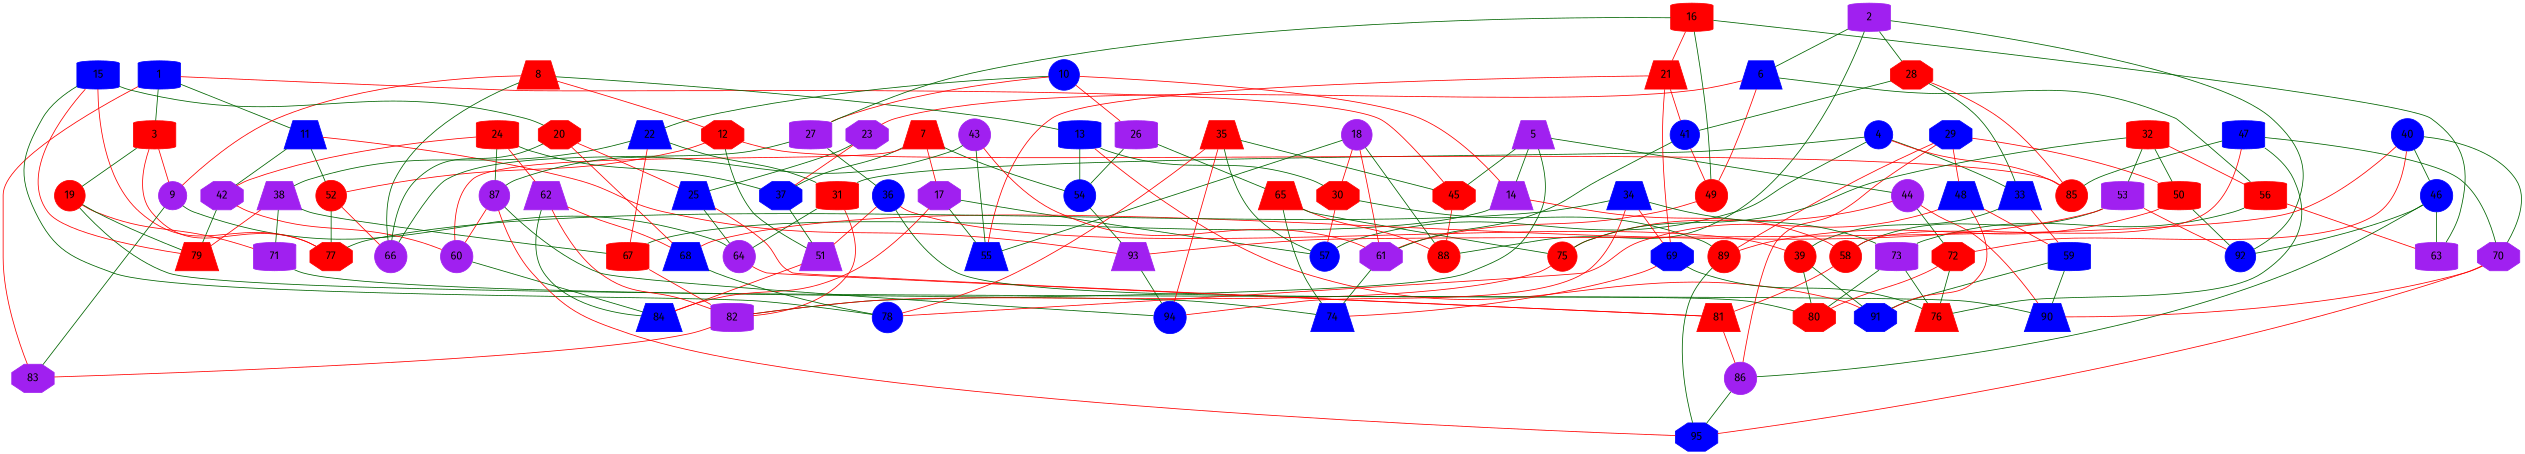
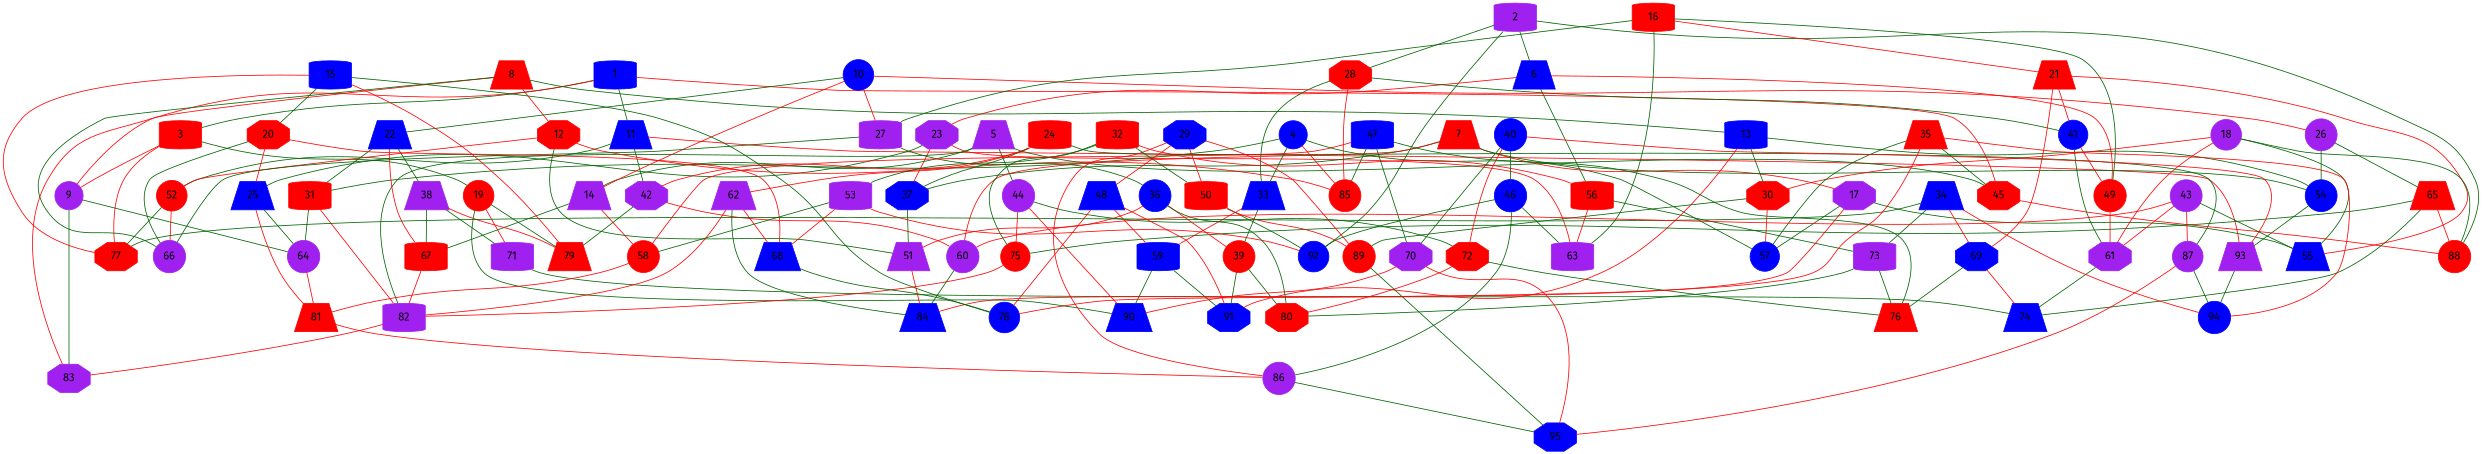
  graph {
    fontname="Fira Sans"
    node [color=blue fontname="Fira Sans" shape=circle style=filled]
    edge [color=darkgreen fontname="Fira Sans"]
    1 [shape=cylinder]
    3 [color=red shape=cylinder]
    11 [shape=trapezium]
    45 [color=red shape=octagon]
    83 [color=purple shape=octagon]
    9 [color=purple]
    19 [color=red]
    77 [color=red shape=octagon]
    42 [color=purple shape=octagon]
    52 [color=red]
    93 [color=purple shape=trapezium]
    88 [color=red]
    2 [color=purple shape=cylinder]
    6 [shape=trapezium]
    28 [color=red shape=octagon]
    92
    23 [color=purple shape=octagon]
    49 [color=red]
    56 [color=red shape=cylinder]
    33 [shape=trapezium]
    85 [color=red]
    41
    64 [color=purple]
    71 [color=purple shape=cylinder]
    79 [color=red shape=trapezium]
    90 [shape=trapezium]
    31 [color=red shape=cylinder]
    4
    57
    82 [color=purple shape=cylinder]
    39 [color=red]
    59 [shape=cylinder]
    5 [color=purple shape=trapezium]
    14 [color=purple shape=trapezium]
    44 [color=purple]
    58 [color=red]
    67 [color=red shape=cylinder]
    75 [color=red]
    72 [color=red shape=octagon]
    74 [shape=trapezium]
    37 [shape=octagon]
    63 [color=purple shape=cylinder]
    25 [shape=trapezium]
    61 [color=purple shape=octagon]
    73 [color=purple shape=cylinder]
    7 [color=red shape=trapezium]
    17 [color=purple shape=octagon]
    54
    60 [color=purple]
    55 [shape=trapezium]
    84 [shape=trapezium]
    51 [color=purple shape=trapezium]
    8 [color=red shape=trapezium]
    12 [color=red shape=octagon]
    13 [shape=cylinder]
    66 [color=purple]
    30 [color=red shape=octagon]
    91 [shape=octagon]
    81 [color=red shape=trapezium]
    10
    22 [shape=trapezium]
-   26 [color=purple shape=cylinder]
+   26 [color=purple]
    27 [color=purple shape=cylinder]
    38 [color=purple shape=trapezium]
    65 [color=red shape=trapezium]
    36
    94
    89 [color=red]
    15 [shape=cylinder]
    20 [color=red shape=octagon]
    78
    68 [shape=trapezium]
    16 [color=red shape=cylinder]
    21 [color=red shape=trapezium]
    69 [shape=octagon]
    18 [color=purple]
    76 [color=red shape=trapezium]
    24 [color=red shape=cylinder]
    62 [color=purple shape=trapezium]
    87 [color=purple]
    95 [shape=octagon]
    86 [color=purple]
    80 [color=red shape=octagon]
    29 [shape=octagon]
    48 [shape=trapezium]
    50 [color=red shape=cylinder]
    32 [color=red shape=cylinder]
    53 [color=purple shape=cylinder]
    34 [shape=trapezium]
    35 [color=red shape=trapezium]
    40
    46
    70 [color=purple shape=octagon]
    43 [color=purple]
    47 [shape=cylinder]
    1 -- 3
    1 -- 11
    1 -- 45 [color=red]
    1 -- 83 [color=red]
    3 -- 9 [color=red]
    3 -- 19
    3 -- 77 [color=red]
    11 -- 42
    11 -- 52
    11 -- 93 [color=red]
    45 -- 88 [color=red]
    9 -- 83
    9 -- 64
    19 -- 71 [color=red]
    19 -- 79
    19 -- 90
    42 -- 79
    42 -- 60 [color=red]
    52 -- 77
    52 -- 66 [color=red]
    93 -- 94
    2 -- 88
    2 -- 6
    2 -- 28
    2 -- 92
    6 -- 23 [color=red]
    6 -- 49 [color=red]
    6 -- 56
    28 -- 33
    28 -- 85 [color=red]
    28 -- 41
    23 -- 37 [color=red]
+   23 -- 63 [color=red]
    23 -- 25
    49 -- 61 [color=red]
    56 -- 63 [color=red]
    56 -- 73
    33 -- 39
    33 -- 59 [color=red]
    41 -- 49 [color=red]
    41 -- 61
    64 -- 81 [color=red]
    71 -- 74
    31 -- 64
    31 -- 82 [color=red]
    4 -- 33
    4 -- 85 [color=red]
    4 -- 31
    4 -- 57
    82 -- 83 [color=red]
    39 -- 91
    39 -- 80
    59 -- 90
    59 -- 91
    5 -- 45
    5 -- 82
    5 -- 14
    5 -- 44
    14 -- 58 [color=red]
    14 -- 67
    44 -- 90 [color=red]
    44 -- 75 [color=red]
    44 -- 72
    58 -- 81 [color=red]
    67 -- 82 [color=red]
    75 -- 82 [color=red]
    72 -- 76
    72 -- 80 [color=red]
    37 -- 51
    25 -- 64
    25 -- 81 [color=red]
    61 -- 74
    73 -- 76
    73 -- 80
    7 -- 37
    7 -- 17 [color=red]
    7 -- 54
    7 -- 60 [color=red]
    17 -- 57
    17 -- 55
    17 -- 84 [color=red]
    54 -- 93
    60 -- 84
    51 -- 84 [color=red]
    8 -- 9 [color=red]
    8 -- 12 [color=red]
    8 -- 13
    8 -- 66
    12 -- 52 [color=red]
    12 -- 85 [color=red]
    12 -- 51
    13 -- 54
    13 -- 30
    13 -- 91 [color=red]
    30 -- 57 [color=red]
    30 -- 89
    81 -- 86 [color=red]
    10 -- 14 [color=red]
    10 -- 22
    10 -- 26 [color=red]
    10 -- 27 [color=red]
    22 -- 31
    22 -- 67 [color=red]
    22 -- 38
    26 -- 54
    26 -- 65
    27 -- 66
    27 -- 36
    38 -- 71
    38 -- 79 [color=red]
    38 -- 67
    65 -- 88 [color=red]
    65 -- 75
    65 -- 74
    36 -- 39 [color=red]
    36 -- 51 [color=red]
    36 -- 80
    89 -- 95
    15 -- 77 [color=red]
    15 -- 79 [color=red]
    15 -- 20
    15 -- 78
    20 -- 25 [color=red]
    20 -- 66
    20 -- 68 [color=red]
    68 -- 78
    16 -- 49
    16 -- 63
    16 -- 27
    16 -- 21 [color=red]
    21 -- 41 [color=red]
    21 -- 55 [color=red]
    21 -- 69 [color=red]
    69 -- 74 [color=red]
    69 -- 76
    18 -- 88
    18 -- 61 [color=red]
    18 -- 55
    18 -- 30 [color=red]
    24 -- 42 [color=red]
    24 -- 37
    24 -- 62 [color=red]
    24 -- 87
    62 -- 82 [color=red]
    62 -- 84
    62 -- 68 [color=red]
    87 -- 94
    87 -- 95 [color=red]
    86 -- 95
    29 -- 89 [color=red]
    29 -- 86 [color=red]
    29 -- 48 [color=red]
    29 -- 50 [color=red]
    48 -- 59 [color=red]
    48 -- 91 [color=red]
    48 -- 78 [color=red]
    50 -- 92
    50 -- 89 [color=red]
    32 -- 56 [color=red]
    32 -- 75
    32 -- 50
    32 -- 53
    53 -- 92 [color=red]
    53 -- 58
    53 -- 68 [color=red]
    34 -- 77
    34 -- 73
    34 -- 94 [color=red]
    34 -- 69 [color=red]
    35 -- 45
    35 -- 57
    35 -- 94 [color=red]
    35 -- 78 [color=red]
    40 -- 93 [color=red]
    40 -- 72 [color=red]
    40 -- 46
    40 -- 70
    46 -- 92
    46 -- 63
    46 -- 86
    70 -- 90 [color=red]
    70 -- 95 [color=red]
    43 -- 61 [color=red]
-   87 -- 60 [color=red]
+   43 -- 60 [color=red]
    43 -- 55
-   43 -- 87
+   43 -- 87 [color=red]
    47 -- 85
    47 -- 58 [color=red]
    47 -- 76
    47 -- 70
  }
